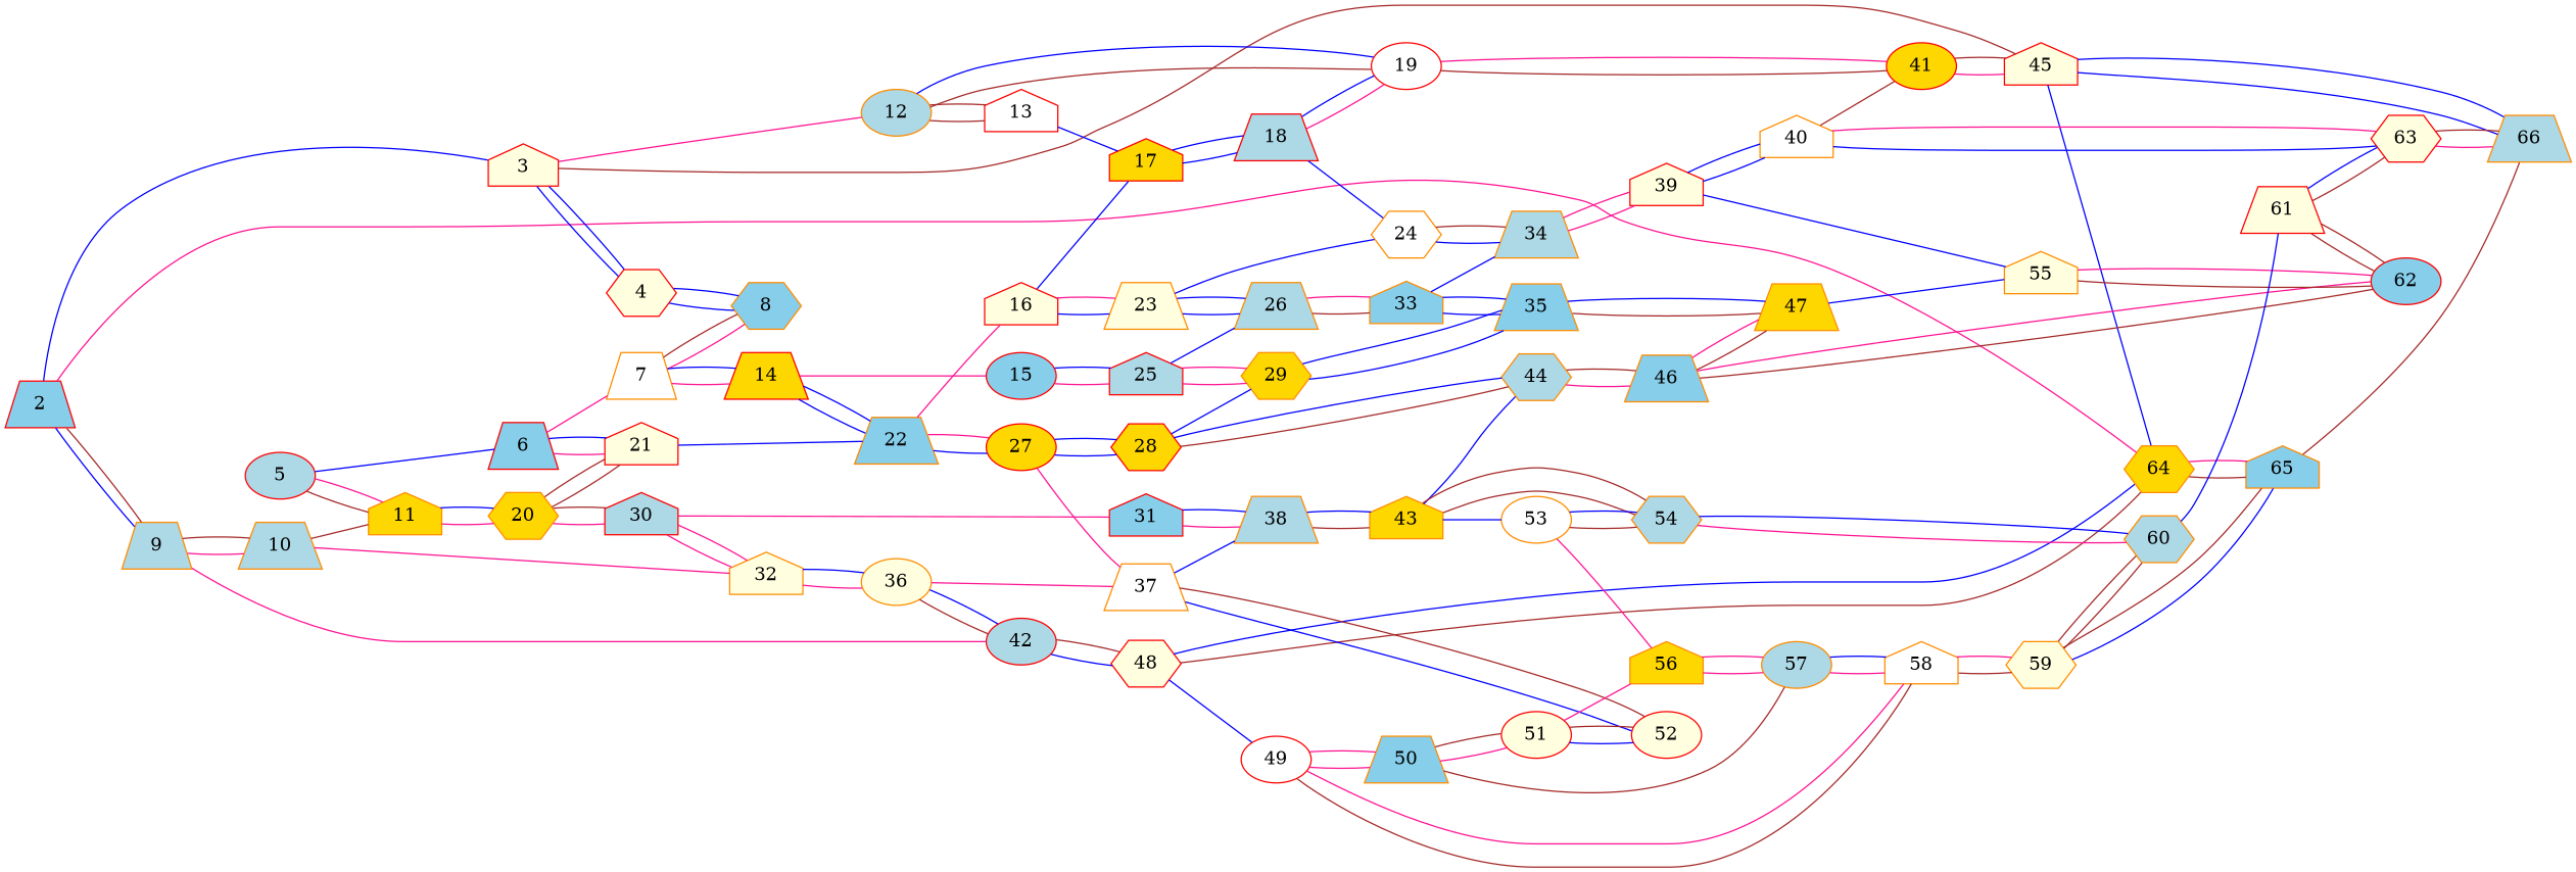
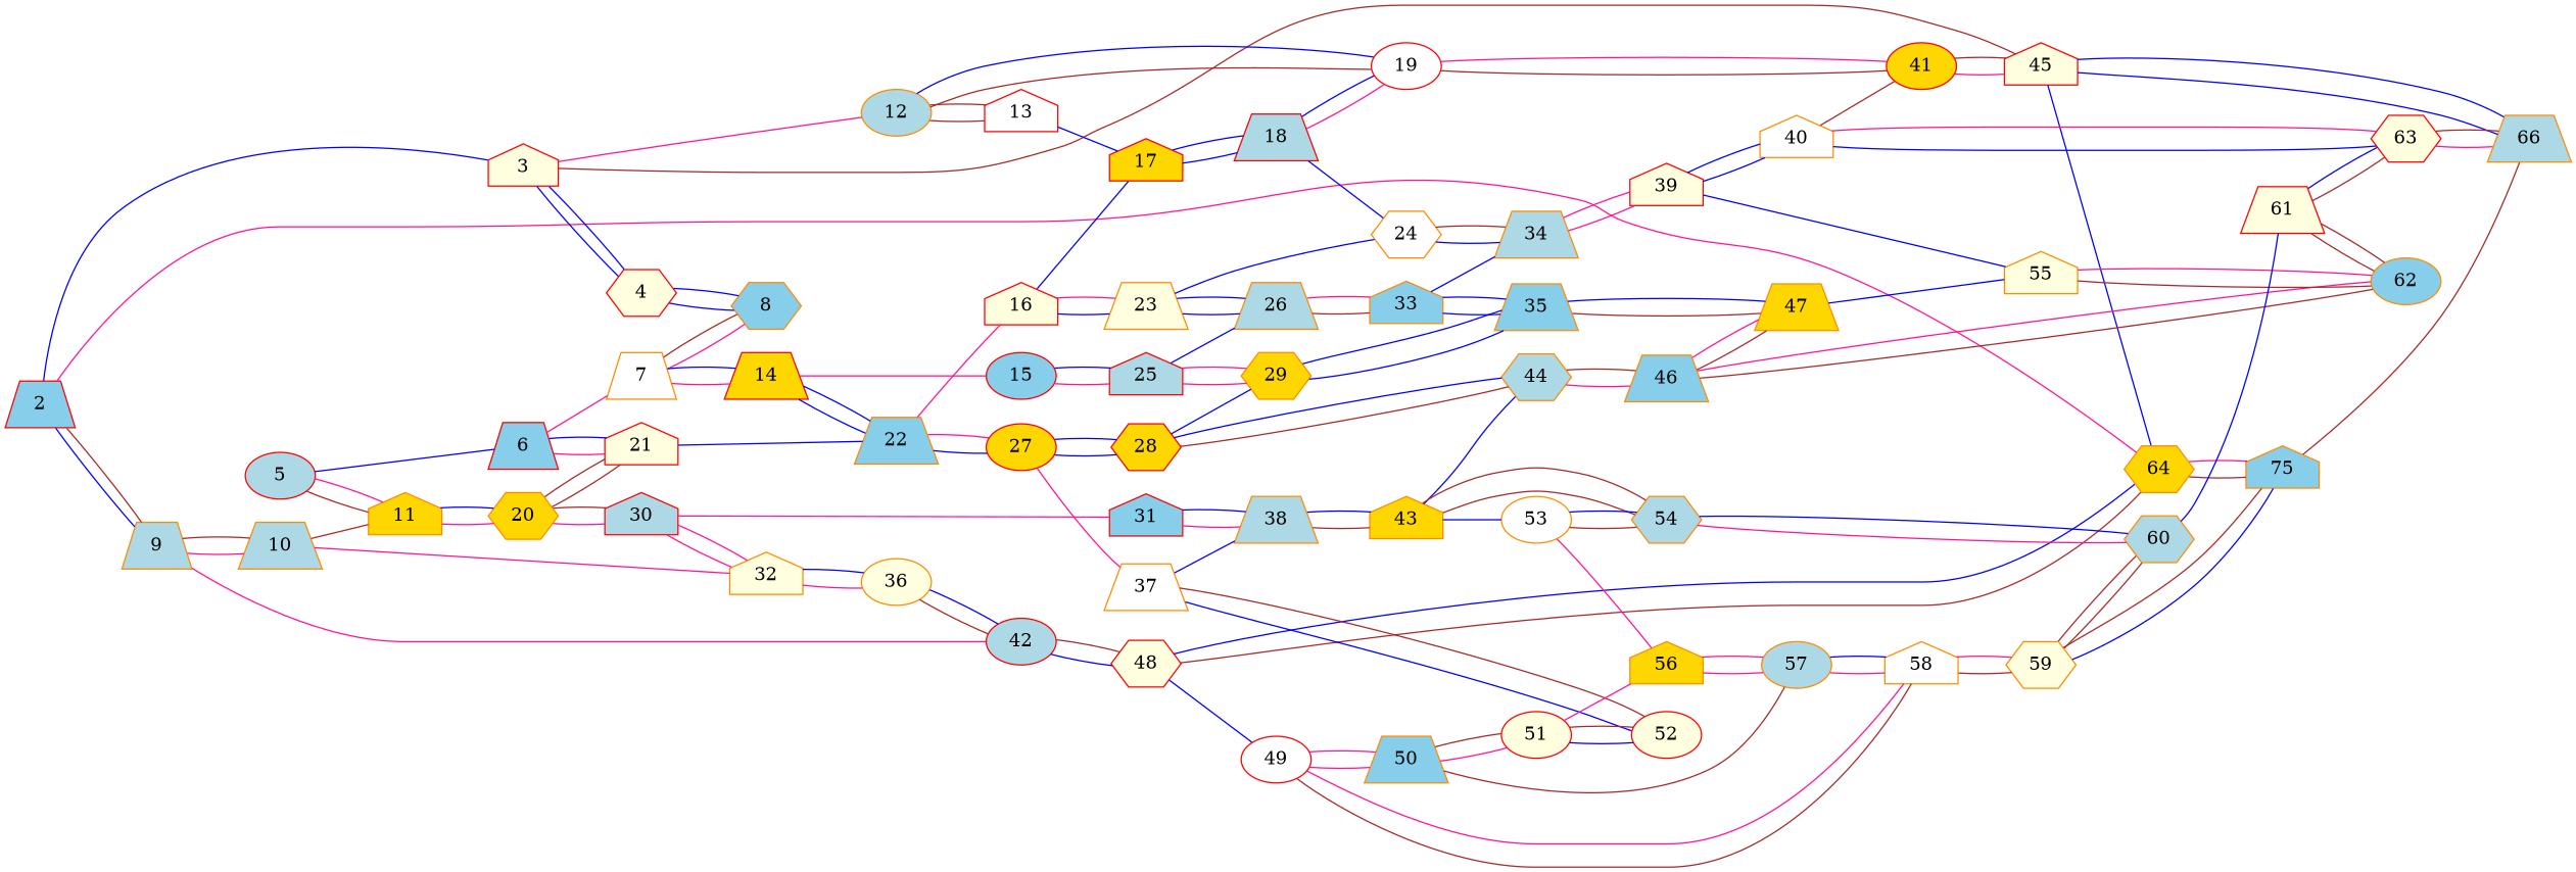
  graph {
    rankdir=LR
    node [color=darkorange fillcolor=lightyellow shape=trapezium style=filled]
    edge [color=blue]
    2 [color=red fillcolor=skyblue]
    3 [color=red shape=house]
    9 [fillcolor=lightblue]
    64 [fillcolor=gold shape=hexagon]
    5 [color=red fillcolor=lightblue shape=ellipse]
    6 [color=red fillcolor=skyblue]
    11 [fillcolor=gold shape=house]
    4 [color=red shape=hexagon]
    12 [fillcolor=lightblue shape=ellipse]
    45 [color=red shape=house]
    10 [fillcolor=lightblue]
    42 [color=red fillcolor=lightblue shape=ellipse]
-   65 [fillcolor=skyblue shape=house]
+   65 [fillcolor=skyblue shape=house label=75]
    8 [fillcolor=skyblue shape=hexagon]
    13 [color=red fillcolor=white shape=house]
    19 [color=red fillcolor=white shape=ellipse]
    66 [fillcolor=lightblue]
    7 [fillcolor=white]
    21 [color=red shape=house]
    20 [fillcolor=gold shape=hexagon]
    14 [color=red fillcolor=gold]
    22 [fillcolor=skyblue]
    15 [color=red fillcolor=skyblue shape=ellipse]
    32 [shape=house]
    48 [color=red shape=hexagon]
    36 [shape=ellipse]
    30 [color=red fillcolor=lightblue shape=house]
    17 [color=red fillcolor=gold shape=house]
    41 [color=red fillcolor=gold shape=ellipse]
    18 [color=red fillcolor=lightblue]
    25 [color=red fillcolor=lightblue shape=house]
    16 [color=red shape=house]
    27 [color=red fillcolor=gold shape=ellipse]
    23
    26 [fillcolor=lightblue]
    29 [fillcolor=gold shape=hexagon]
    24 [fillcolor=white shape=hexagon]
    34 [fillcolor=lightblue]
    31 [color=red fillcolor=skyblue shape=house]
    28 [color=red fillcolor=gold shape=hexagon]
    37 [fillcolor=white]
    33 [fillcolor=skyblue shape=house]
    39 [color=red shape=house]
    35 [fillcolor=skyblue]
    44 [fillcolor=lightblue shape=hexagon]
    38 [fillcolor=lightblue]
    46 [fillcolor=skyblue]
    47 [fillcolor=gold]
    43 [fillcolor=gold shape=house]
    40 [fillcolor=white shape=house]
    55 [shape=house]
    52 [color=red shape=ellipse]
    54 [fillcolor=lightblue shape=hexagon]
    53 [fillcolor=white shape=ellipse]
    63 [color=red shape=hexagon]
-   62 [color=red fillcolor=skyblue shape=ellipse]
+   62 [fillcolor=skyblue shape=ellipse]
    49 [color=red fillcolor=white shape=ellipse]
    60 [fillcolor=lightblue shape=hexagon]
    50 [fillcolor=skyblue]
    58 [fillcolor=white shape=house]
    51 [color=red shape=ellipse]
    57 [fillcolor=lightblue shape=ellipse]
    59 [shape=hexagon]
    56 [fillcolor=gold shape=house]
    61 [color=red]
    2 -- 3
    2 -- 9
    2 -- 9 [color=brown]
    2 -- 64 [color=deeppink]
    3 -- 4
    3 -- 4
    3 -- 12 [color=deeppink]
    3 -- 45 [color=brown]
    9 -- 10 [color=deeppink]
    9 -- 10 [color=brown]
    9 -- 42 [color=deeppink]
    64 -- 65 [color=brown]
    64 -- 65 [color=deeppink]
    5 -- 6
    5 -- 11 [color=brown]
    5 -- 11 [color=deeppink]
    6 -- 7 [color=deeppink]
    6 -- 21 [color=deeppink]
    6 -- 21
    11 -- 20 [color=deeppink]
    11 -- 20
    4 -- 8
    4 -- 8
    12 -- 13 [color=brown]
    12 -- 13 [color=brown]
    12 -- 19 [color=brown]
    12 -- 19
    45 -- 64
    45 -- 66
    45 -- 66
    10 -- 11 [color=brown]
    10 -- 32 [color=deeppink]
    42 -- 48
    42 -- 48 [color=brown]
    65 -- 66 [color=brown]
    13 -- 17
    19 -- 41 [color=brown]
    19 -- 41 [color=deeppink]
    7 -- 8 [color=deeppink]
    7 -- 8 [color=brown]
    7 -- 14 [color=deeppink]
    7 -- 14
    21 -- 22
    20 -- 21 [color=brown]
    20 -- 21 [color=brown]
    20 -- 30 [color=deeppink]
    20 -- 30 [color=brown]
    14 -- 22
    14 -- 22
    14 -- 15 [color=deeppink]
    22 -- 16 [color=deeppink]
    22 -- 27
    22 -- 27 [color=deeppink]
    15 -- 25 [color=deeppink]
    15 -- 25
    32 -- 36 [color=deeppink]
    32 -- 36
    48 -- 64 [color=brown]
    48 -- 64
    48 -- 49
    36 -- 42 [color=brown]
    36 -- 42
-   36 -- 37 [color=deeppink]
    30 -- 32 [color=deeppink]
    30 -- 32 [color=deeppink]
    30 -- 31 [color=deeppink]
    17 -- 18
    17 -- 18
    41 -- 45 [color=deeppink]
    41 -- 45 [color=brown]
    18 -- 19 [color=deeppink]
    18 -- 19
    18 -- 24
    25 -- 26
    25 -- 29 [color=deeppink]
    25 -- 29 [color=deeppink]
    16 -- 17
    16 -- 23
    16 -- 23 [color=deeppink]
    27 -- 28
    27 -- 28
    27 -- 37 [color=deeppink]
    23 -- 26
    23 -- 26
    23 -- 24
    26 -- 33 [color=brown]
    26 -- 33 [color=deeppink]
    29 -- 35
    29 -- 35
    24 -- 34
    24 -- 34 [color=brown]
    34 -- 39 [color=deeppink]
    34 -- 39 [color=deeppink]
    31 -- 38 [color=deeppink]
    31 -- 38
    28 -- 29
    28 -- 44 [color=brown]
    28 -- 44
    37 -- 38
    37 -- 52
    37 -- 52 [color=brown]
    33 -- 34
    33 -- 35
    33 -- 35
    39 -- 40
    39 -- 40
    39 -- 55
    35 -- 47 [color=brown]
    35 -- 47
    44 -- 46 [color=deeppink]
    44 -- 46 [color=brown]
    38 -- 43 [color=brown]
    38 -- 43
    46 -- 47 [color=brown]
    46 -- 47 [color=deeppink]
    46 -- 62 [color=brown]
    46 -- 62 [color=deeppink]
    47 -- 55
    43 -- 44
    43 -- 54 [color=brown]
    43 -- 54 [color=brown]
    43 -- 53
    40 -- 41 [color=brown]
    40 -- 63
    40 -- 63 [color=deeppink]
    55 -- 62 [color=brown]
    55 -- 62 [color=deeppink]
    54 -- 60 [color=deeppink]
    54 -- 60
    53 -- 54 [color=brown]
    53 -- 54
    53 -- 56 [color=deeppink]
    63 -- 66 [color=deeppink]
    63 -- 66 [color=brown]
    49 -- 50 [color=deeppink]
    49 -- 50 [color=deeppink]
    49 -- 58 [color=brown]
    49 -- 58 [color=deeppink]
    60 -- 61
    50 -- 51 [color=deeppink]
    50 -- 51 [color=brown]
    50 -- 57 [color=brown]
    58 -- 59 [color=brown]
    58 -- 59 [color=deeppink]
    51 -- 52
    51 -- 52 [color=brown]
    51 -- 56 [color=deeppink]
    57 -- 58 [color=deeppink]
    57 -- 58
    59 -- 65
    59 -- 65 [color=brown]
    59 -- 60 [color=brown]
    59 -- 60 [color=brown]
    56 -- 57 [color=deeppink]
    56 -- 57 [color=deeppink]
    61 -- 63 [color=brown]
    61 -- 63
    61 -- 62 [color=brown]
    61 -- 62 [color=brown]
  }
